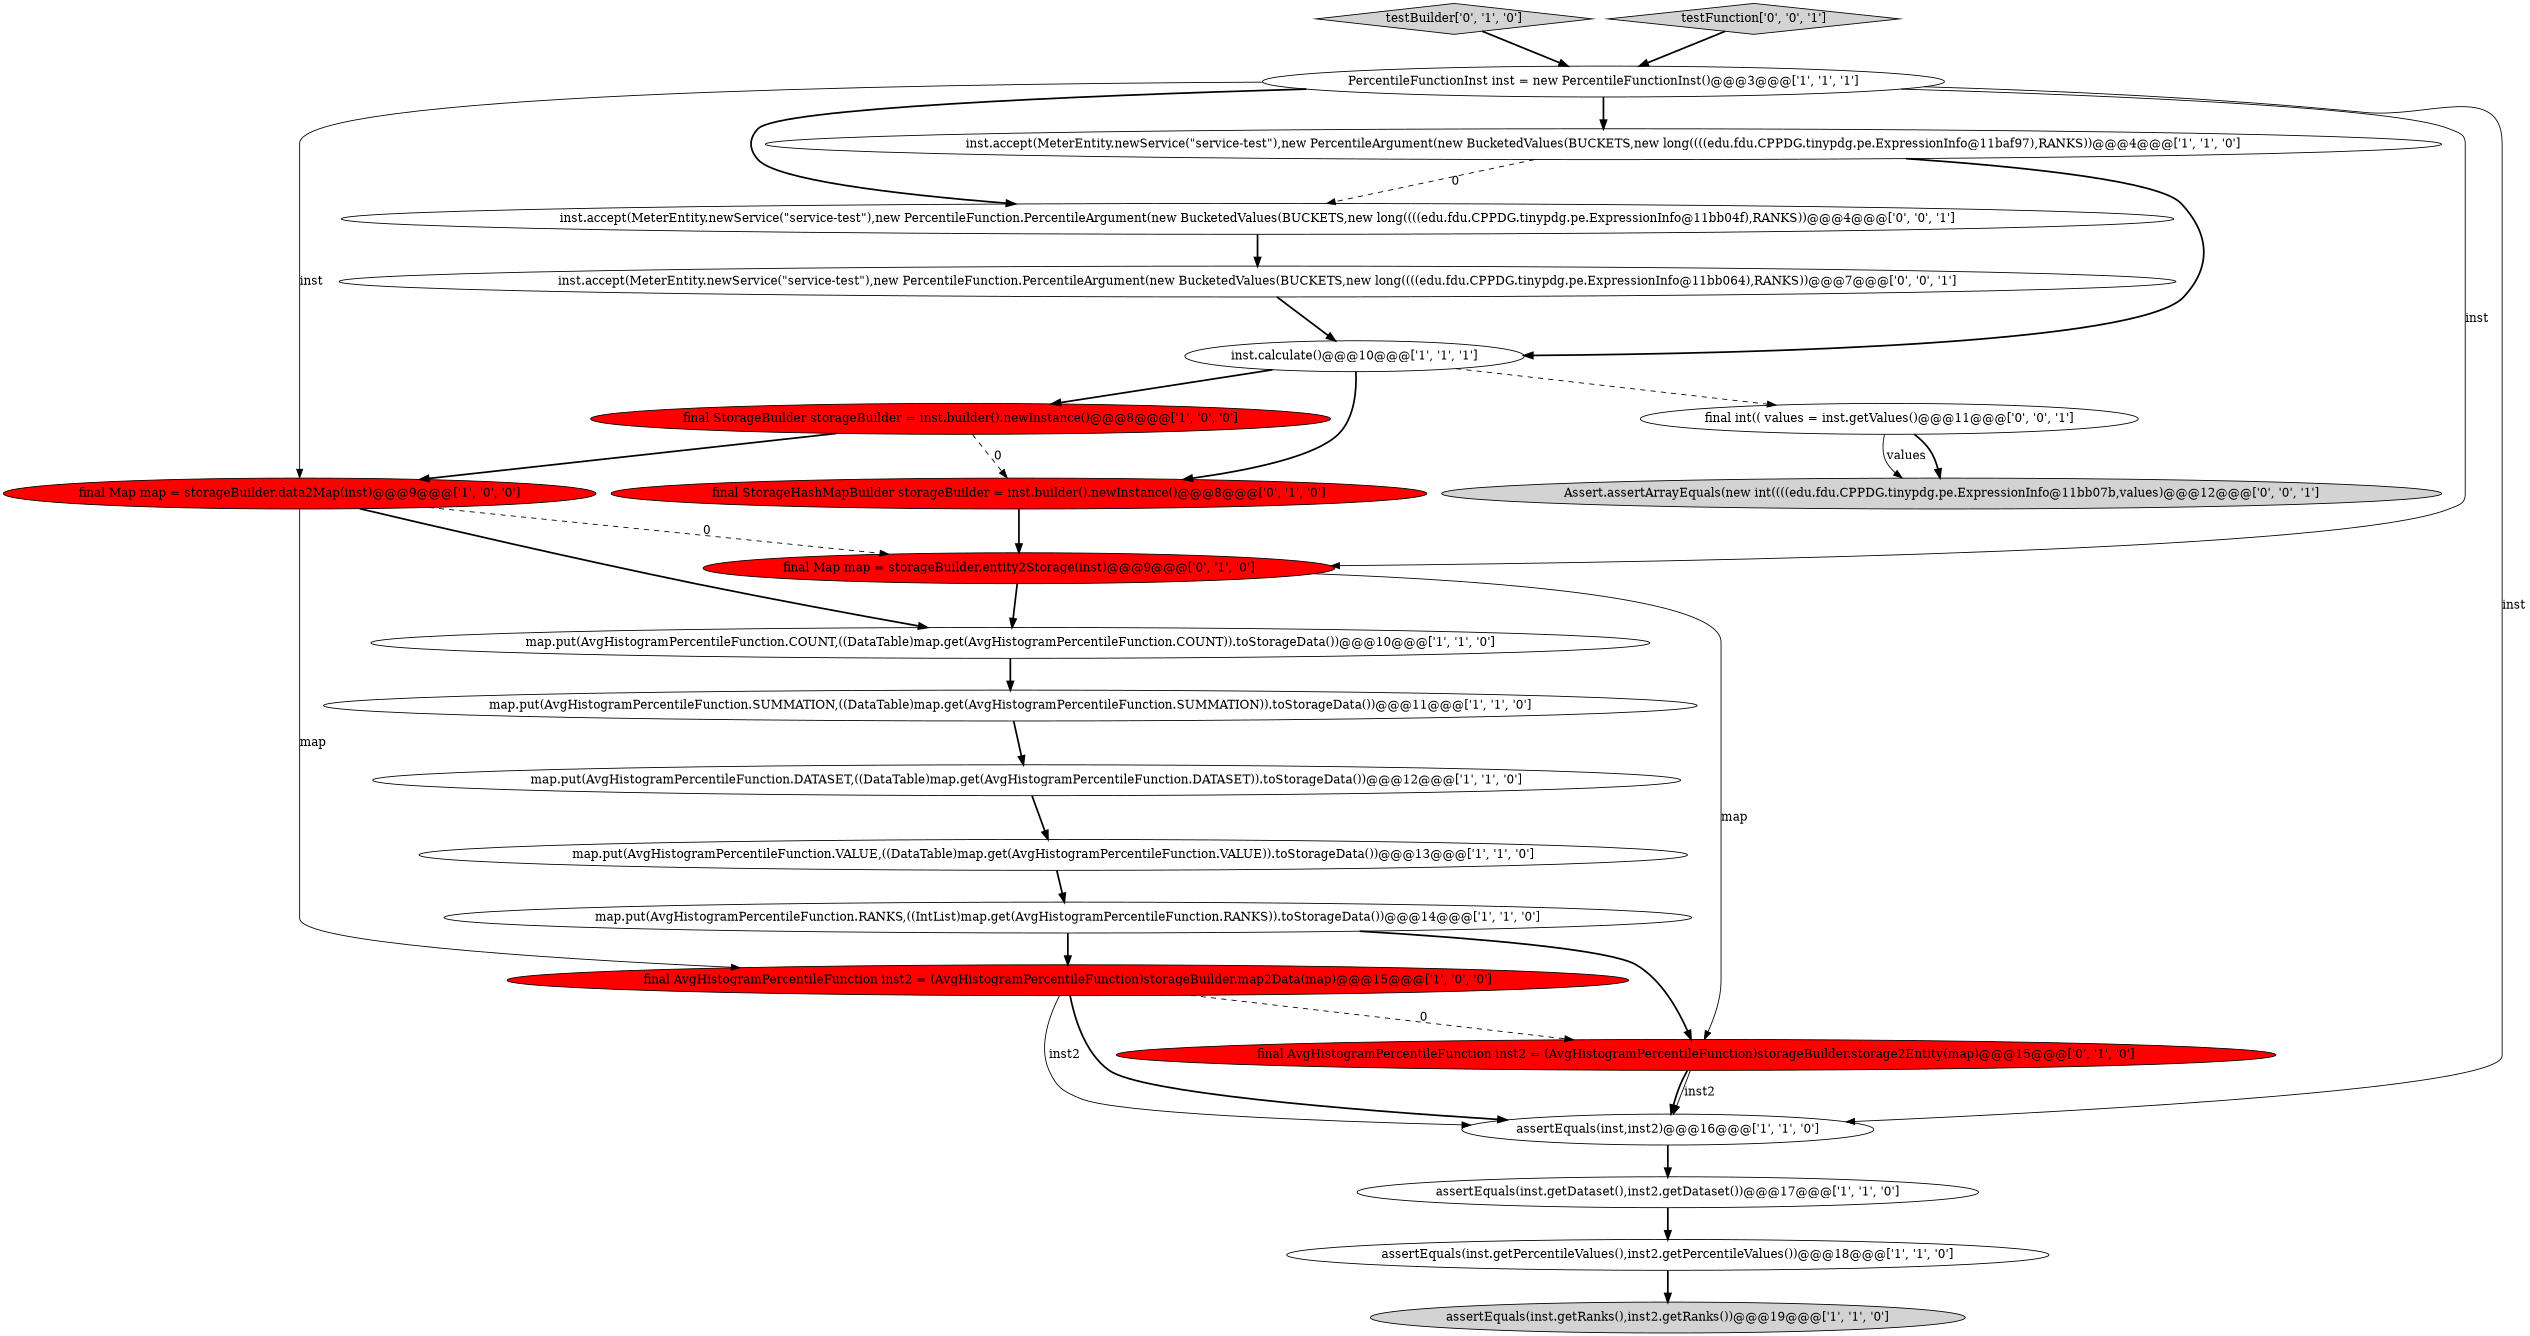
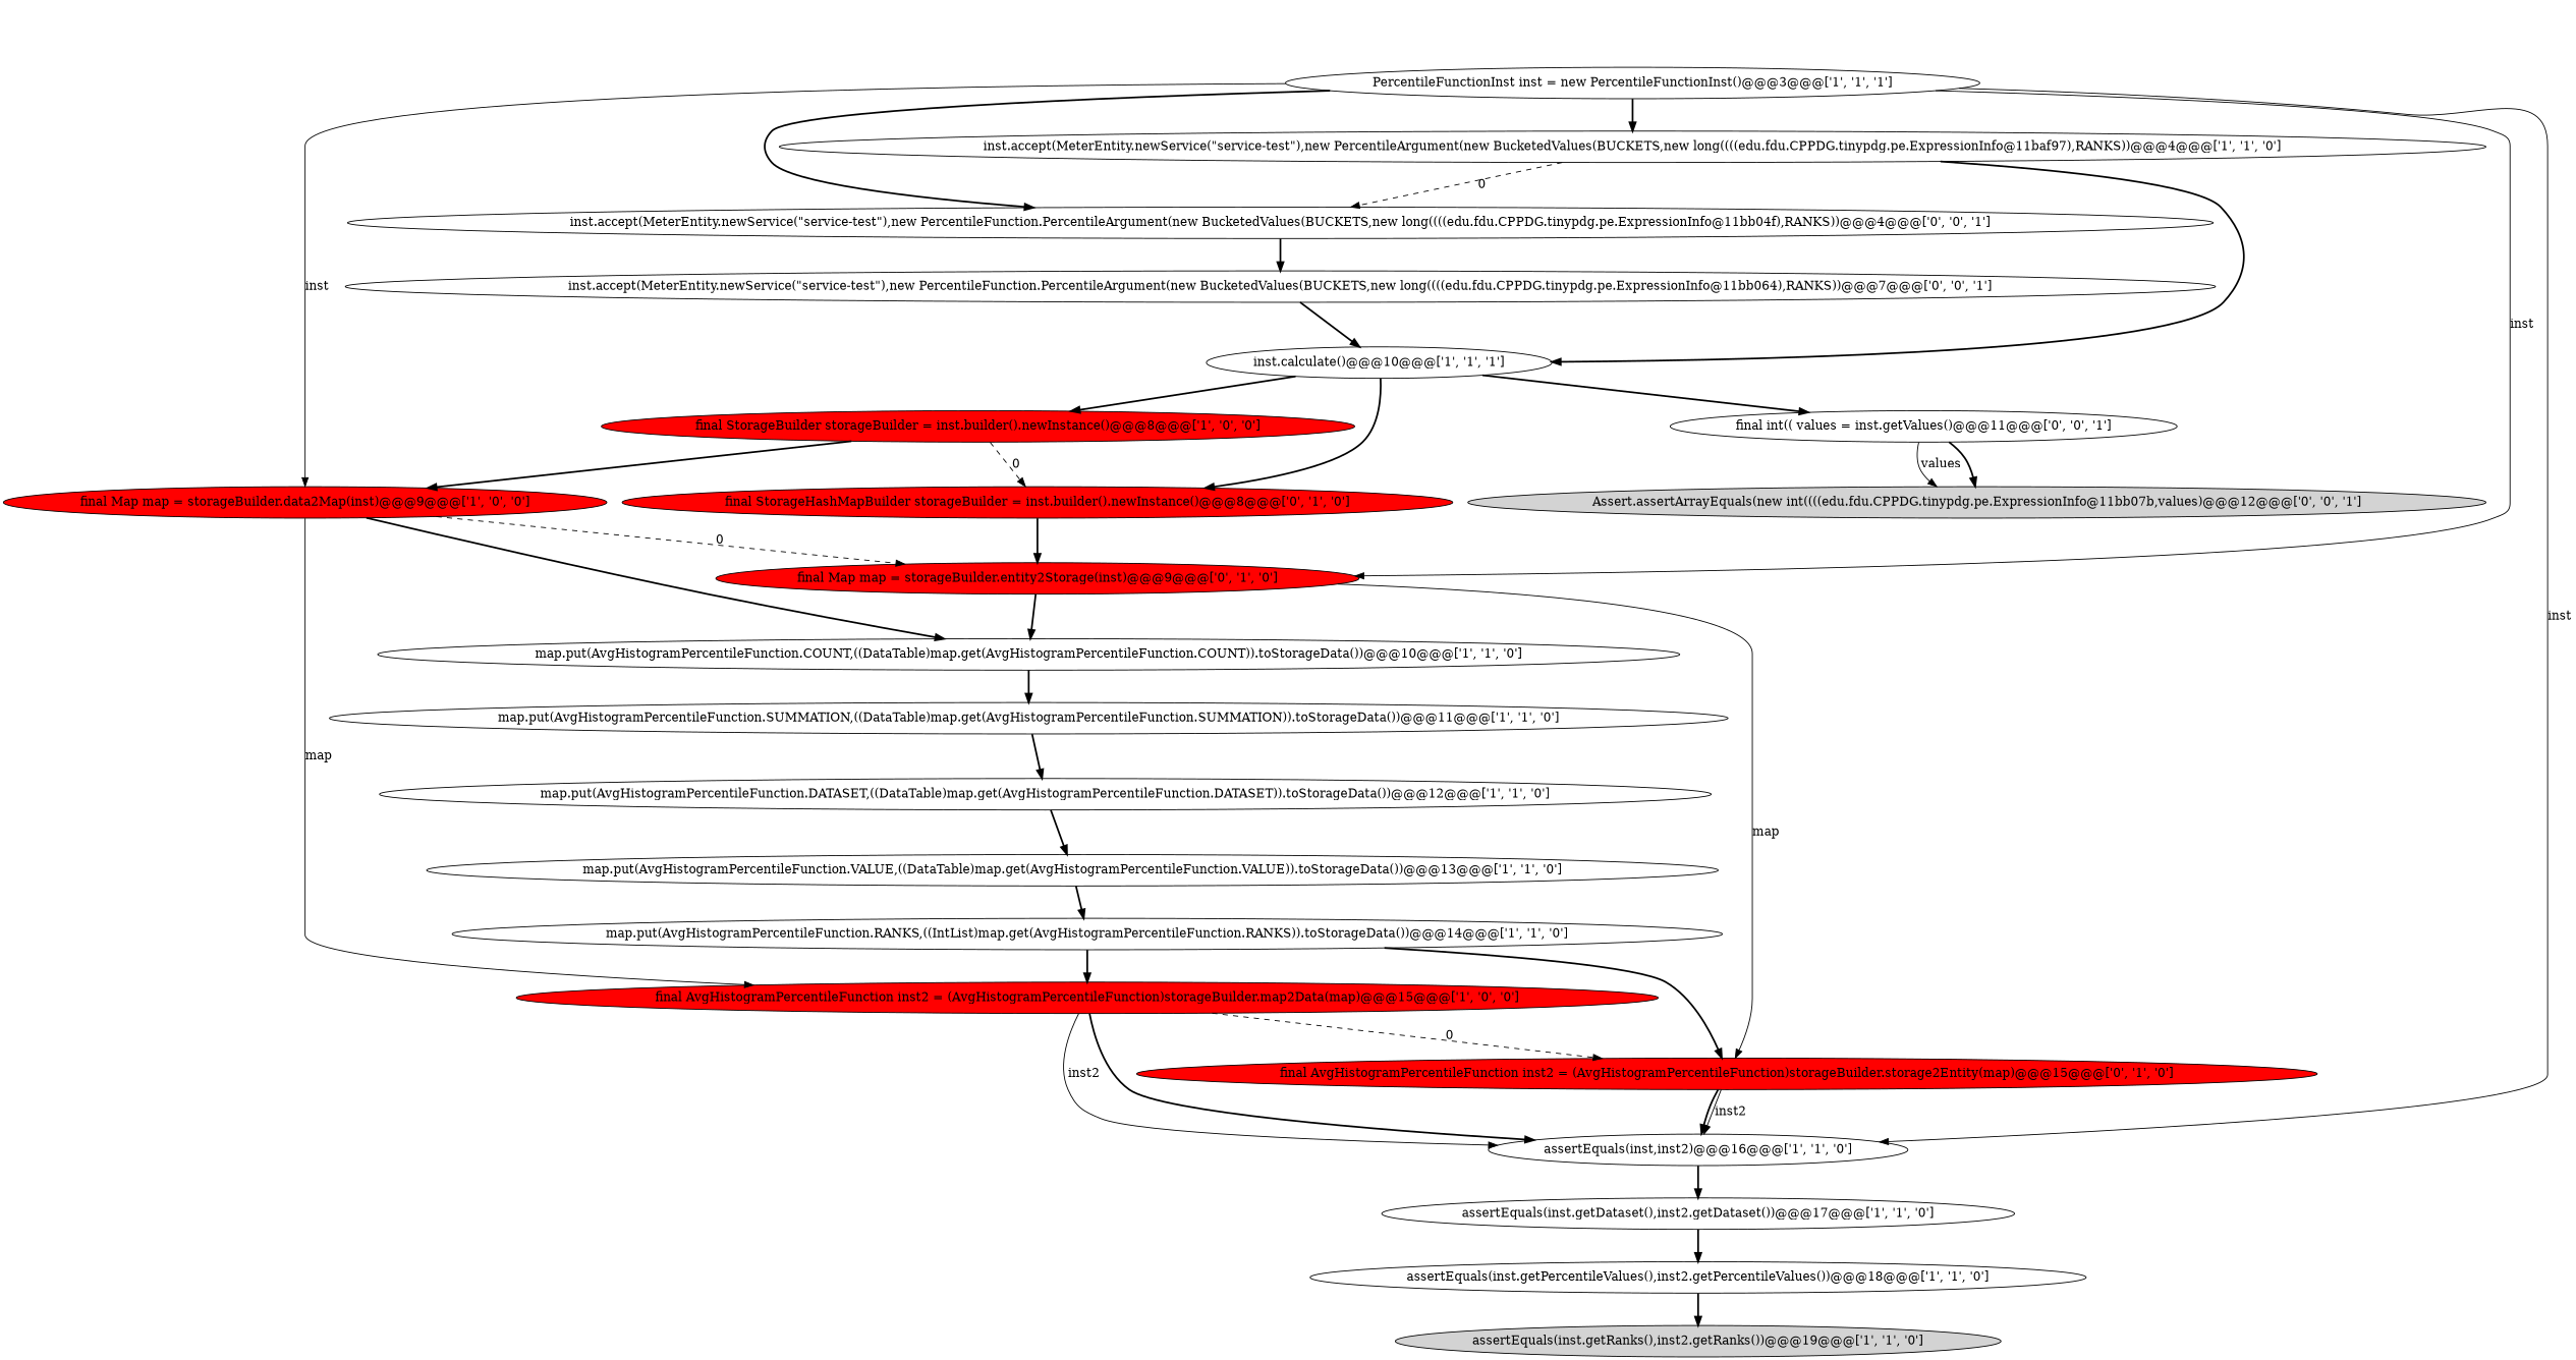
  digraph {
    fontname="DejaVu Serif"
    node [fillcolor=white fontname="DejaVu Serif" shape=ellipse style=filled]
    edge [fontname="DejaVu Serif" style=bold]
    n1 [label="map.put(AvgHistogramPercentileFunction.RANKS,((IntList)map.get(AvgHistogramPercentileFunction.RANKS)).toStorageData())@@@14@@@['1', '1', '0']"]
    n2 [fillcolor=red label="final AvgHistogramPercentileFunction inst2 = (AvgHistogramPercentileFunction)storageBuilder.storage2Entity(map)@@@15@@@['0', '1', '0']"]
    n3 [fillcolor=red label="final AvgHistogramPercentileFunction inst2 = (AvgHistogramPercentileFunction)storageBuilder.map2Data(map)@@@15@@@['1', '0', '0']"]
    n4 [label="assertEquals(inst,inst2)@@@16@@@['1', '1', '0']"]
    n5 [label="assertEquals(inst.getDataset(),inst2.getDataset())@@@17@@@['1', '1', '0']"]
    n6 [label="PercentileFunctionInst inst = new PercentileFunctionInst()@@@3@@@['1', '1', '1']"]
    n7 [label="inst.accept(MeterEntity.newService(\"service-test\"),new PercentileArgument(new BucketedValues(BUCKETS,new long((((edu.fdu.CPPDG.tinypdg.pe.ExpressionInfo@11baf97),RANKS))@@@4@@@['1', '1', '0']"]
    n8 [fillcolor=red label="final Map map = storageBuilder.data2Map(inst)@@@9@@@['1', '0', '0']"]
    n9 [label="inst.accept(MeterEntity.newService(\"service-test\"),new PercentileFunction.PercentileArgument(new BucketedValues(BUCKETS,new long((((edu.fdu.CPPDG.tinypdg.pe.ExpressionInfo@11bb04f),RANKS))@@@4@@@['0', '0', '1']"]
    n10 [fillcolor=red label="final Map map = storageBuilder.entity2Storage(inst)@@@9@@@['0', '1', '0']"]
    n11 [label="inst.calculate()@@@10@@@['1', '1', '1']"]
    n12 [label="map.put(AvgHistogramPercentileFunction.COUNT,((DataTable)map.get(AvgHistogramPercentileFunction.COUNT)).toStorageData())@@@10@@@['1', '1', '0']"]
    n13 [label="inst.accept(MeterEntity.newService(\"service-test\"),new PercentileFunction.PercentileArgument(new BucketedValues(BUCKETS,new long((((edu.fdu.CPPDG.tinypdg.pe.ExpressionInfo@11bb064),RANKS))@@@7@@@['0', '0', '1']"]
    n14 [label="final int(( values = inst.getValues()@@@11@@@['0', '0', '1']"]
    n15 [fillcolor=red label="final StorageBuilder storageBuilder = inst.builder().newInstance()@@@8@@@['1', '0', '0']"]
    n16 [fillcolor=red label="final StorageHashMapBuilder storageBuilder = inst.builder().newInstance()@@@8@@@['0', '1', '0']"]
    n17 [label="assertEquals(inst.getPercentileValues(),inst2.getPercentileValues())@@@18@@@['1', '1', '0']"]
    n18 [fillcolor=lightgray label="assertEquals(inst.getRanks(),inst2.getRanks())@@@19@@@['1', '1', '0']"]
-   n19 [fillcolor=lightgray label="testBuilder['0', '1', '0']" shape=diamond]
-   n20 [fillcolor=lightgray label="testFunction['0', '0', '1']" shape=diamond]
    n21 [label="map.put(AvgHistogramPercentileFunction.DATASET,((DataTable)map.get(AvgHistogramPercentileFunction.DATASET)).toStorageData())@@@12@@@['1', '1', '0']"]
    n22 [label="map.put(AvgHistogramPercentileFunction.VALUE,((DataTable)map.get(AvgHistogramPercentileFunction.VALUE)).toStorageData())@@@13@@@['1', '1', '0']"]
    n23 [label="map.put(AvgHistogramPercentileFunction.SUMMATION,((DataTable)map.get(AvgHistogramPercentileFunction.SUMMATION)).toStorageData())@@@11@@@['1', '1', '0']"]
    n24 [fillcolor=lightgray label="Assert.assertArrayEquals(new int((((edu.fdu.CPPDG.tinypdg.pe.ExpressionInfo@11bb07b,values)@@@12@@@['0', '0', '1']"]
    n1 -> n2
    n1 -> n3
    n2 -> n4 [label=inst2 style=solid]
    n2 -> n4
    n3 -> n2 [label=0 style=dashed]
    n3 -> n4 [label=inst2 style=solid]
    n3 -> n4
    n4 -> n5
    n5 -> n17
    n6 -> n4 [label=inst style=solid]
    n6 -> n7
    n6 -> n8 [label=inst style=solid]
    n6 -> n9
    n6 -> n10 [label=inst style=solid]
    n7 -> n9 [label=0 style=dashed]
    n7 -> n11
    n8 -> n3 [label=map style=solid]
    n8 -> n10 [label=0 style=dashed]
    n8 -> n12
    n9 -> n13
    n10 -> n2 [label=map style=solid]
    n10 -> n12
-   n11 -> n14 [style=dashed]
+   n11 -> n14
    n11 -> n15
    n11 -> n16
    n12 -> n23
    n13 -> n11
    n14 -> n24
    n14 -> n24 [label=values style=solid]
    n15 -> n8
    n15 -> n16 [label=0 style=dashed]
    n16 -> n10
    n17 -> n18
-   n19 -> n6
-   n20 -> n6
    n21 -> n22
    n22 -> n1
    n23 -> n21
  }
